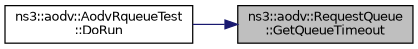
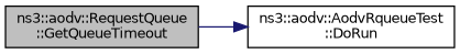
  digraph {
    rankdir=RL
    node [color=black fontname=Helvetica fontsize=10 shape=record style=filled]
    n1 [fillcolor=grey75 fontcolor=black height=0.2 label="ns3::aodv::RequestQueue\l::GetQueueTimeout" width=0.4]
    n2 [fillcolor=white height=0.2 label="ns3::aodv::AodvRqueueTest\l::DoRun" width=0.4]
-   n1 -> n2 [color=midnightblue dir=back fontname=Helvetica fontsize=10 labelfontname=Helvetica labelfontsize=10 style=solid]
+   n2 -> n1 [color=midnightblue dir=back fontname=Helvetica fontsize=10 labelfontname=Helvetica labelfontsize=10 style=solid]
  }
